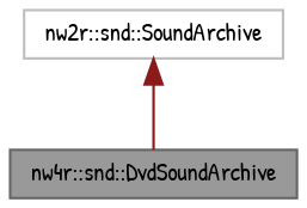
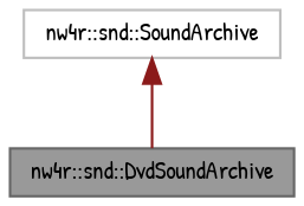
  digraph {
    fontname="Patrick Hand"
    node [fontname="Patrick Hand" fontsize=10 shape=box style=filled]
    n1 [color=gray40 fillcolor=grey60 fontcolor=black height=0.2 label="nw4r::snd::DvdSoundArchive" width=0.4]
-   n2 [color=grey75 fillcolor=white height=0.2 label="nw2r::snd::SoundArchive" width=0.4]
+   n2 [color=grey75 fillcolor=white height=0.2 label="nw4r::snd::SoundArchive" width=0.4]
    n2 -> n1 [color=firebrick4 dir=back fontname="Patrick Hand" fontsize=10 labelfontname=FreeMono labelfontsize=10 style=solid]
  }
